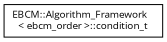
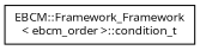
  digraph {
    rankdir=LR
    fontname="Open Sans"
-   n1 [color=black fillcolor=white fontname="Open Sans" fontsize=10 height=0.2 label="EBCM::Algorithm_Framework\l\< ebcm_order \>::condition_t" shape=record style=filled width=0.4]
+   n1 [color=black fillcolor=white fontname="Open Sans" fontsize=10 height=0.2 label="EBCM::Framework_Framework\l\< ebcm_order \>::condition_t" shape=record style=filled width=0.4]
  }
